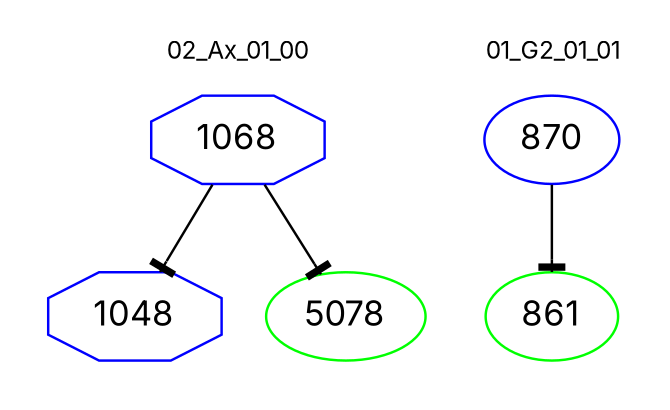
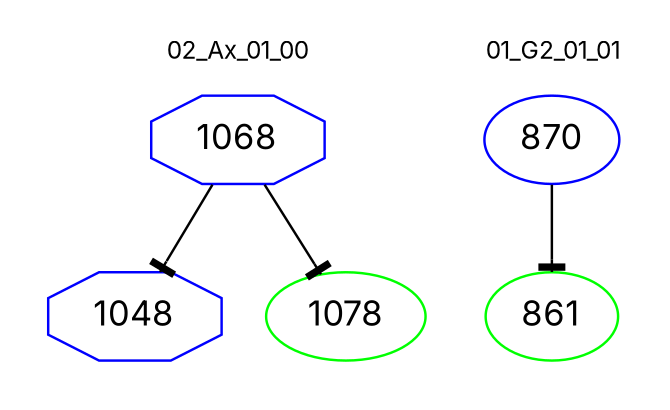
  digraph {
    fontname=Inter
    node [color=blue fontname=Inter shape=ellipse]
    edge [arrowhead=tee color=black fontname=Inter]
    n1 [label=1068 shape=octagon]
    n2 [label=1048 shape=octagon]
-   n3 [color=green label=5078]
+   n3 [color=green label=1078]
    n4 [label=870]
    n5 [color=green label=861]
    subgraph cluster_1 {
      color=white
      fontsize=10
      label="02_Ax_01_00"
      n1
      n2
      n3
    }
    subgraph cluster_2 {
      color=white
      fontsize=10
      label="01_G2_01_01"
      n4
      n5
    }
    n1 -> n2
    n1 -> n3
    n4 -> n5
  }
